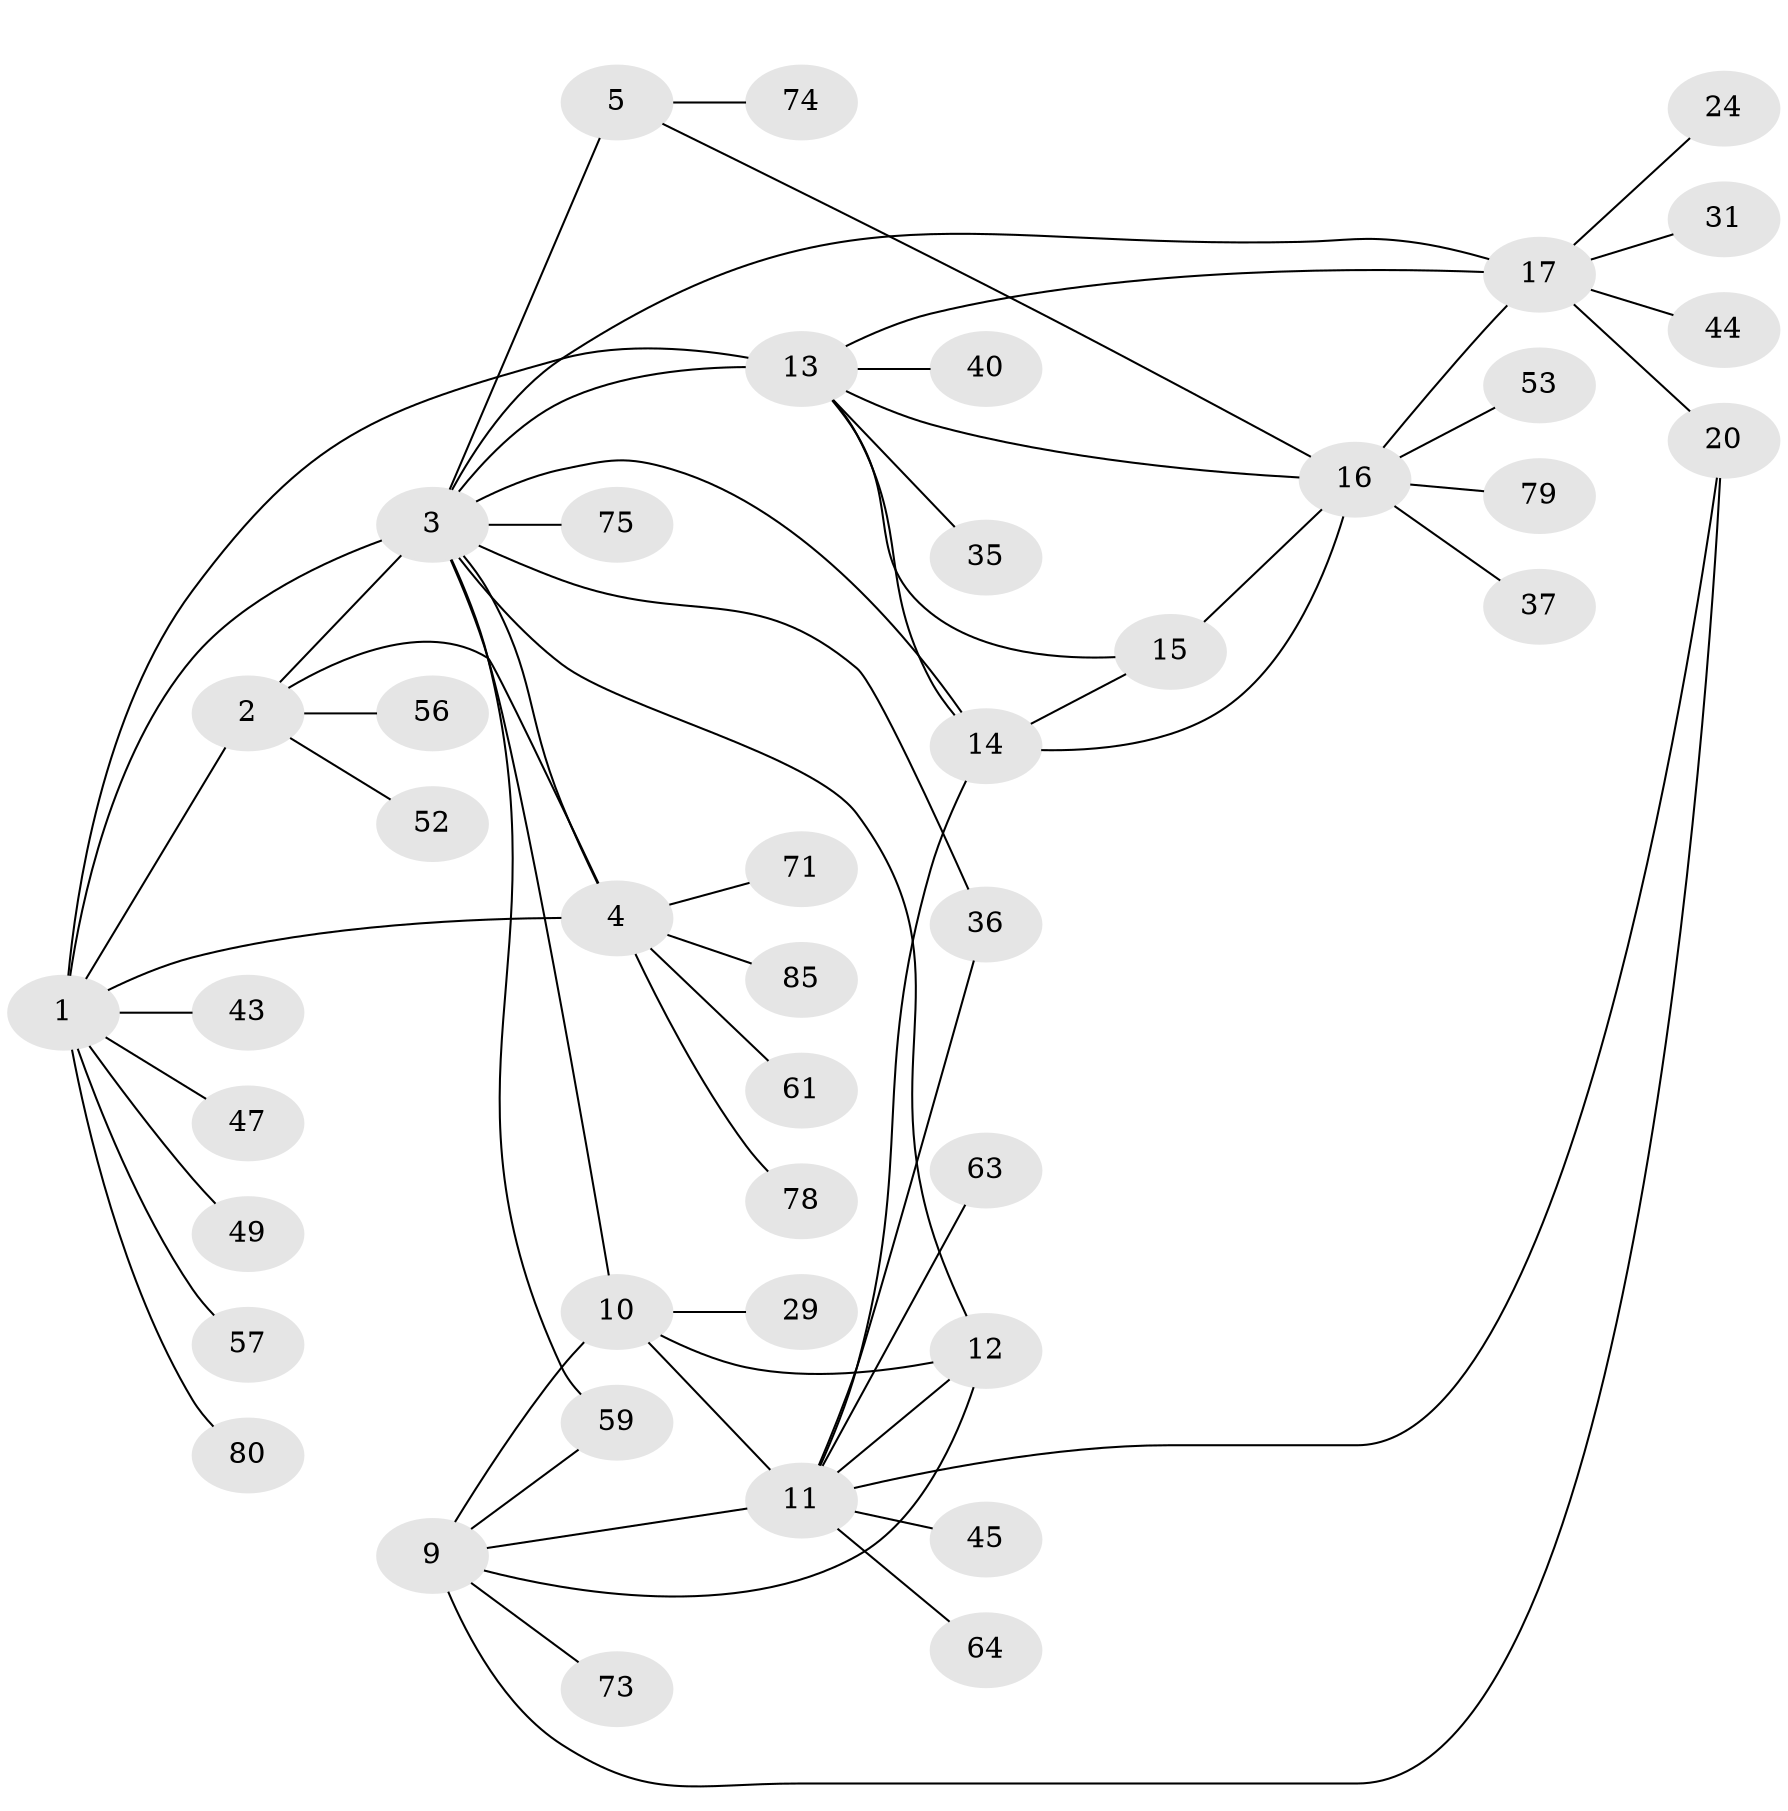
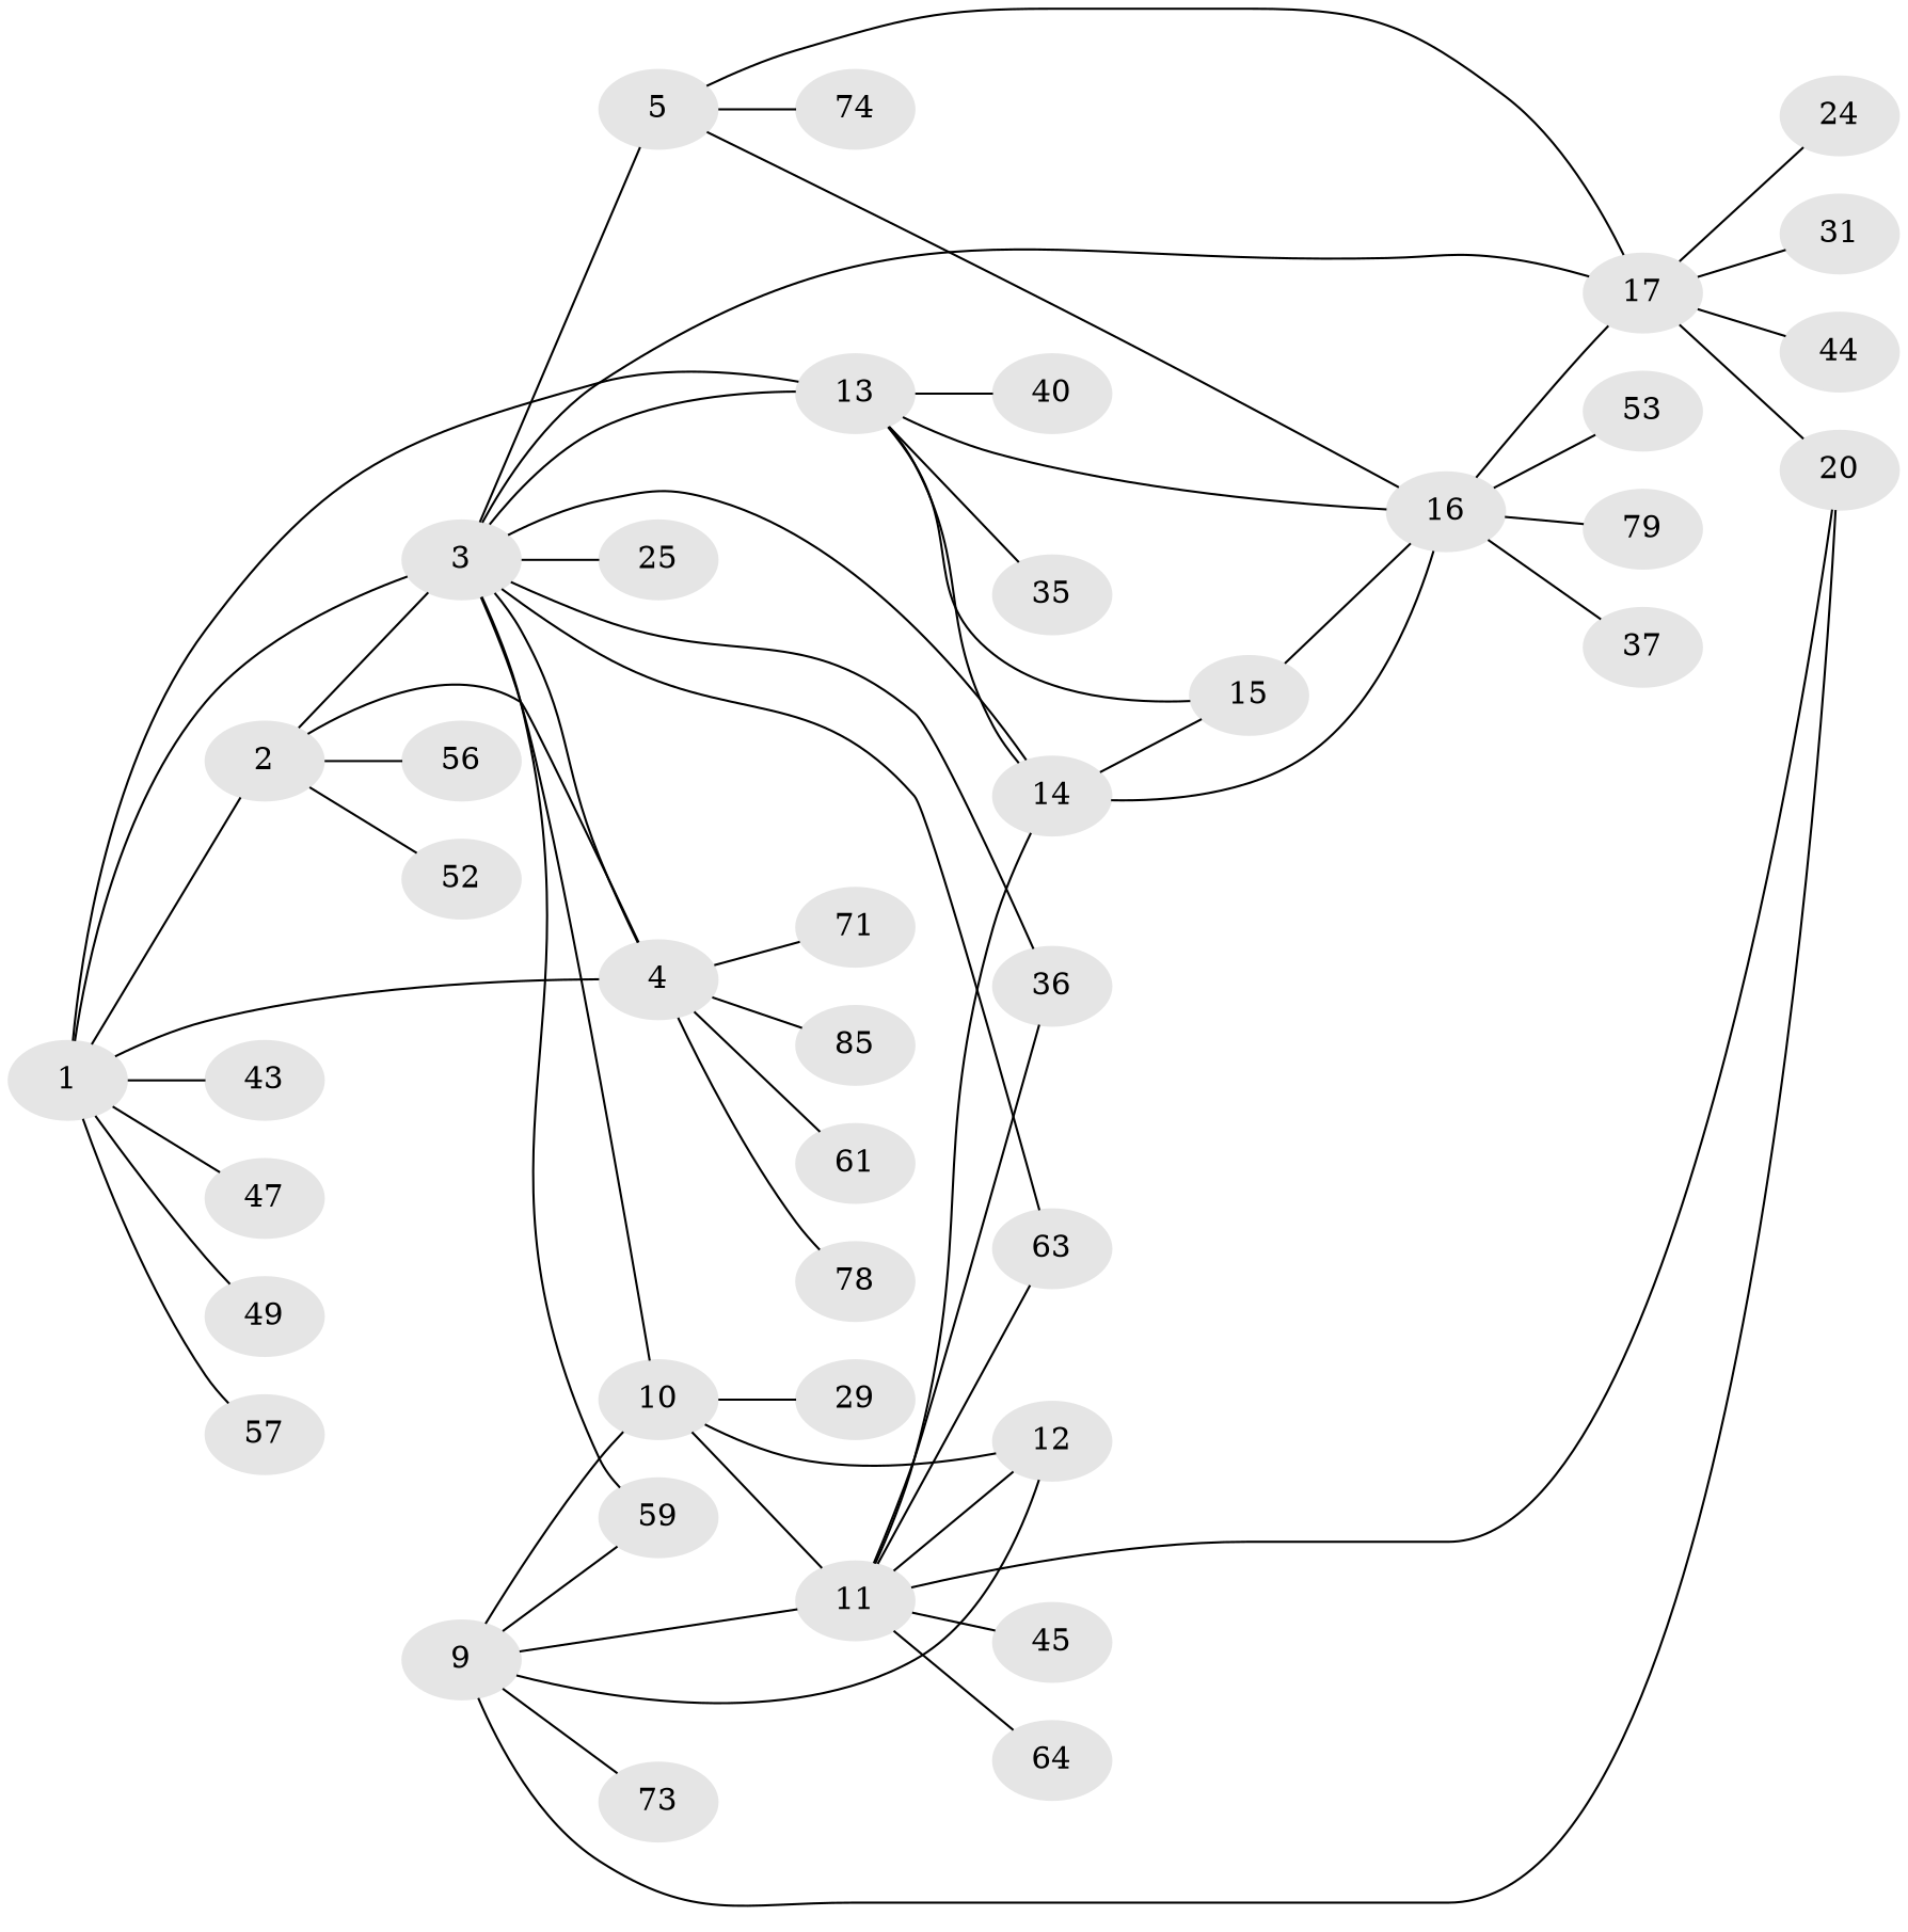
  graph {
    rankdir=LR
    node [color=gray90 style=filled]
    1
    2
    3 [super="+7"]
    4
    13 [super="+50+24+41+38"]
    43
    47
    49
    57 [super="+76"]
-   80
    52
    56
    5 [super="+8+70+58+28+6"]
    10
    12
    14 [super="+25+54+27"]
    17 [super="+60+32+34+18+19"]
    36 [super="+68+71"]
    59 [super="+77"]
-   75
+   75 [label=25]
    61
    78
    n23 [label=71]
    85
    16
    15 [super="+23"]
    35
    40
    74
    11
    29
    20 [super="+42+72"]
    n33 [label=24 super="+67"]
    31
    44
    37 [super="+55"]
    53
    79
    9
    73 [super="+83"]
    45
    63
    64
    1 -- 2
    1 -- 3
    1 -- 4
    1 -- 13
    1 -- 43
    1 -- 47
    1 -- 49
    1 -- 57
-   1 -- 80
    2 -- 3
    2 -- 4
    2 -- 52
    2 -- 56
    3 -- 4
    3 -- 13
    3 -- 5 [weight=3]
    3 -- 10
-   3 -- 12
+   3 -- 63
    3 -- 14
    3 -- 17
    3 -- 36
    3 -- 59
    3 -- 75
    4 -- 61
    4 -- 78
    4 -- n23
    4 -- 85
    13 -- 14
    13 -- 16
    13 -- 15
    13 -- 35
    13 -- 40
-   13 -- 17
+   5 -- 17
    5 -- 16
    5 -- 74
    10 -- 12
    10 -- 11
    10 -- 29
    14 -- 16
    14 -- 15
    17 -- 20 [weight=3]
    17 -- n33
    17 -- 31
    17 -- 44
    16 -- 17
    16 -- 37
    16 -- 53
    16 -- 79
    15 -- 16
    11 -- 12
    11 -- 14
    11 -- 36
    11 -- 20
    11 -- 45
    11 -- 63
    11 -- 64
    9 -- 10
    9 -- 12
    9 -- 59
    9 -- 11
    9 -- 20
    9 -- 73
  }
